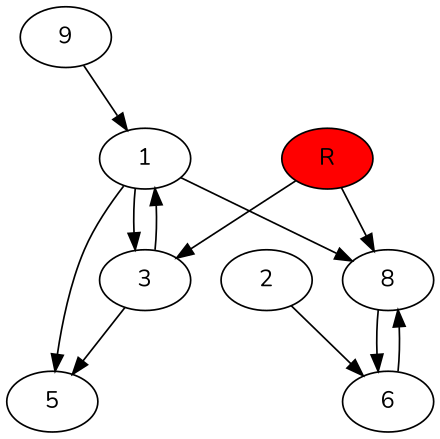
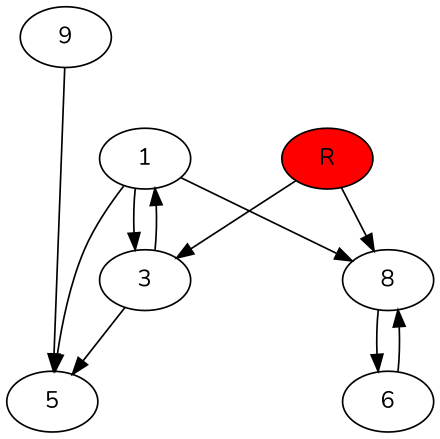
  digraph {
    fontname=Nunito
    node [fontname=Nunito]
    edge [fontname=Nunito]
    1
    3
    5
    8
-   2
    6
    n7 [label=9]
    R [fillcolor="#ff0000" style=filled]
    1 -> 3
    1 -> 5
    1 -> 8
    3 -> 1
    3 -> 5
    8 -> 6
-   2 -> 6
    6 -> 8
-   n7 -> 1
+   n7 -> 5
    R -> 3
    R -> 8
  }
